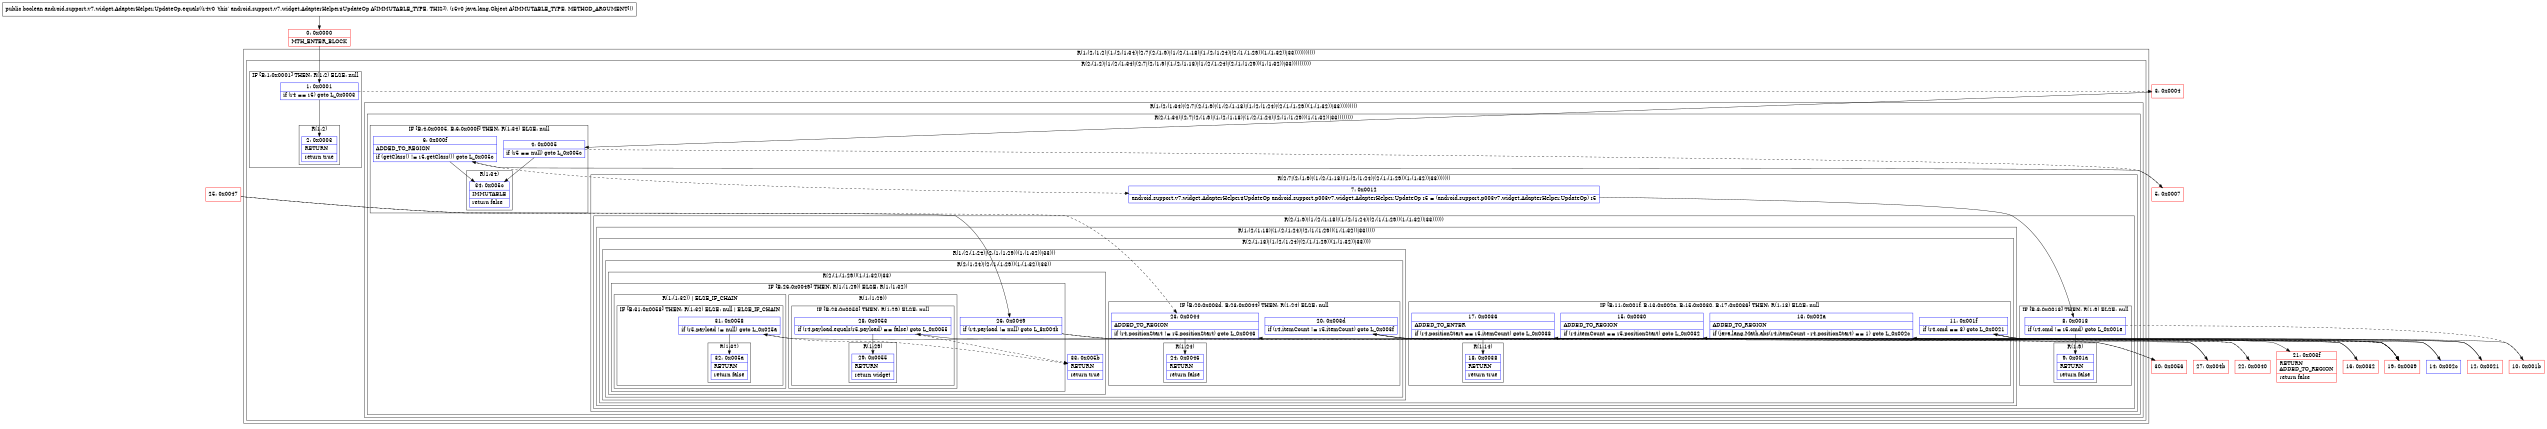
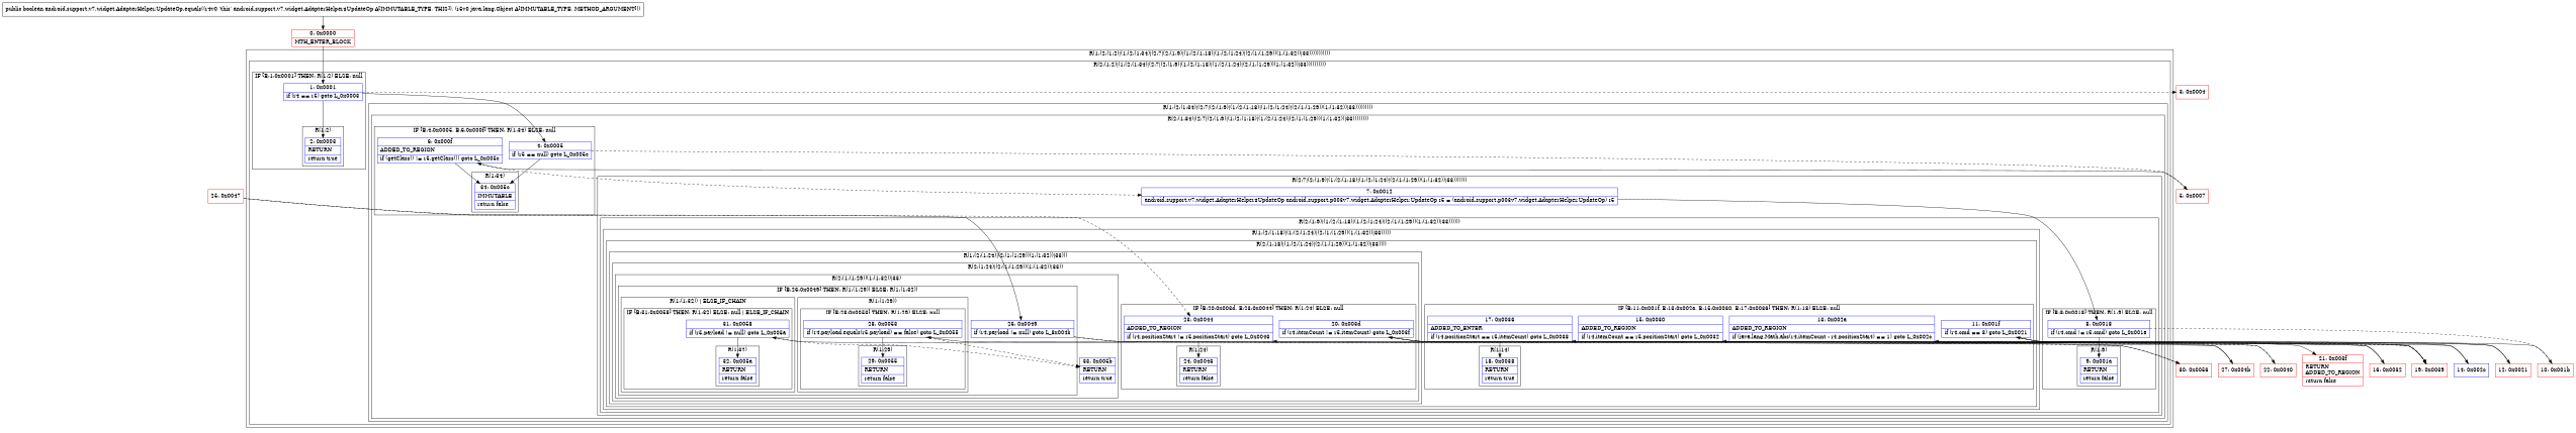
  digraph {
    node [color=blue shape=record]
    n1 [label="{2\:\ 0x0003|RETURN\l|return true\l}"]
    n2 [label="{1\:\ 0x0001|if (r4 == r5) goto L_0x0003\l}"]
    n3 [label="{34\:\ 0x005c|IMMUTABLE\l|return false\l}"]
    n4 [label="{4\:\ 0x0005|if (r5 == null) goto L_0x005c\l}"]
    n5 [label="{6\:\ 0x000f|ADDED_TO_REGION\l|if (getClass() != r5.getClass()) goto L_0x005c\l}"]
    n6 [label="{9\:\ 0x001a|RETURN\l|return false\l}"]
    n7 [label="{8\:\ 0x0018|if (r4.cmd != r5.cmd) goto L_0x001a\l}"]
    n8 [label="{18\:\ 0x0038|RETURN\l|return true\l}"]
    n9 [label="{11\:\ 0x001f|if (r4.cmd == 8) goto L_0x0021\l}"]
    n10 [label="{13\:\ 0x002a|ADDED_TO_REGION\l|if (java.lang.Math.abs(r4.itemCount \- r4.positionStart) == 1) goto L_0x002c\l}"]
    n11 [label="{15\:\ 0x0030|ADDED_TO_REGION\l|if (r4.itemCount == r5.positionStart) goto L_0x0032\l}"]
    n12 [label="{17\:\ 0x0036|ADDED_TO_ENTER\l|if (r4.positionStart == r5.itemCount) goto L_0x0038\l}"]
    n13 [label="{24\:\ 0x0046|RETURN\l|return false\l}"]
    n14 [label="{20\:\ 0x003d|if (r4.itemCount != r5.itemCount) goto L_0x003f\l}"]
    n15 [label="{23\:\ 0x0044|ADDED_TO_REGION\l|if (r4.positionStart != r5.positionStart) goto L_0x0046\l}"]
-   n16 [label="{29\:\ 0x0055|RETURN\l|return widget\l}"]
+   n16 [label="{29\:\ 0x0055|RETURN\l|return false\l}"]
    n17 [label="{28\:\ 0x0053|if (r4.payload.equals(r5.payload) == false) goto L_0x0055\l}"]
    n18 [label="{32\:\ 0x005a|RETURN\l|return false\l}"]
-   n19 [label="{31\:\ 0x0058|if (r5.payload != null) goto L_0x025a\l}"]
+   n19 [label="{31\:\ 0x0058|if (r5.payload != null) goto L_0x005a\l}"]
    n20 [label="{26\:\ 0x0049|if (r4.payload != null) goto L_8x004b\l}"]
    n21 [label="{33\:\ 0x005b|RETURN\l|return true\l}"]
    n22 [label="{7\:\ 0x0012|android.support.v7.widget.AdapterHelper$UpdateOp android.support.p003v7.widget.AdapterHelper.UpdateOp r5 = (android.support.p003v7.widget.AdapterHelper.UpdateOp) r5\l}"]
    n23 [color=red label="{3\:\ 0x0004}"]
    n24 [color=red label="{5\:\ 0x0007}"]
    n25 [color=red label="{10\:\ 0x001b}"]
    n26 [color=red label="{12\:\ 0x0021}"]
    n27 [color=red label="{19\:\ 0x0039}"]
    n28 [label="{14\:\ 0x002c}"]
    n29 [color=red label="{16\:\ 0x0032}"]
    n30 [color=red label="{21\:\ 0x003f|RETURN\lADDED_TO_REGION\l|return false\l}"]
    n31 [color=red label="{22\:\ 0x0040}"]
    n32 [color=red label="{27\:\ 0x004b}"]
    n33 [color=red label="{30\:\ 0x0056}"]
    n34 [color=red label="{25\:\ 0x0047}"]
    n35 [color=red label="{0\:\ 0x0000|MTH_ENTER_BLOCK\l}"]
    n36 [label="{public boolean android.support.v7.widget.AdapterHelper.UpdateOp.equals((r4v0 'this' android.support.v7.widget.AdapterHelper$UpdateOp A[IMMUTABLE_TYPE, THIS]), (r5v0 java.lang.Object A[IMMUTABLE_TYPE, METHOD_ARGUMENT])) }" color=""]
    subgraph cluster_1 {
      label="R(1:(2:(1:2)|(1:(2:(1:34)|(2:7|(2:(1:9)|(1:(2:(1:18)|(1:(2:(1:24)|(2:(1:(1:29))(1:(1:32))|33)))))))))))"
      subgraph cluster_2 {
        label="R(2:(1:2)|(1:(2:(1:34)|(2:7|(2:(1:9)|(1:(2:(1:18)|(1:(2:(1:24)|(2:(1:(1:29))(1:(1:32))|33))))))))))"
        subgraph cluster_3 {
          label="IF [B:1:0x0001] THEN: R(1:2) ELSE: null"
          n2
          subgraph cluster_4 {
            label="R(1:2)"
            n1
          }
        }
        subgraph cluster_5 {
          label="R(1:(2:(1:34)|(2:7|(2:(1:9)|(1:(2:(1:18)|(1:(2:(1:24)|(2:(1:(1:29))(1:(1:32))|33)))))))))"
          subgraph cluster_6 {
            label="R(2:(1:34)|(2:7|(2:(1:9)|(1:(2:(1:18)|(1:(2:(1:24)|(2:(1:(1:29))(1:(1:32))|33))))))))"
            subgraph cluster_7 {
              label="IF [B:4:0x0005, B:6:0x000f] THEN: R(1:34) ELSE: null"
              n4
              n5
              subgraph cluster_8 {
                label="R(1:34)"
                n3
              }
            }
            subgraph cluster_9 {
              label="R(2:7|(2:(1:9)|(1:(2:(1:18)|(1:(2:(1:24)|(2:(1:(1:29))(1:(1:32))|33)))))))"
              n22
              subgraph cluster_10 {
                label="R(2:(1:9)|(1:(2:(1:18)|(1:(2:(1:24)|(2:(1:(1:29))(1:(1:32))|33))))))"
                subgraph cluster_11 {
                  label="IF [B:8:0x0018] THEN: R(1:9) ELSE: null"
                  n7
                  subgraph cluster_12 {
                    label="R(1:9)"
                    n6
                  }
                }
                subgraph cluster_13 {
                  label="R(1:(2:(1:18)|(1:(2:(1:24)|(2:(1:(1:29))(1:(1:32))|33)))))"
                  subgraph cluster_14 {
                    label="R(2:(1:18)|(1:(2:(1:24)|(2:(1:(1:29))(1:(1:32))|33))))"
                    subgraph cluster_15 {
                      label="IF [B:11:0x001f, B:13:0x002a, B:15:0x0030, B:17:0x0036] THEN: R(1:18) ELSE: null"
                      n9
                      n10
                      n11
                      n12
                      subgraph cluster_16 {
                        label="R(1:14)"
                        n8
                      }
                    }
                    subgraph cluster_17 {
                      label="R(1:(2:(1:24)|(2:(1:(1:29))(1:(1:32))|33)))"
                      subgraph cluster_18 {
                        label="R(2:(1:24)|(2:(1:(1:29))(1:(1:32))|33))"
                        subgraph cluster_19 {
                          label="IF [B:20:0x003d, B:23:0x0044] THEN: R(1:24) ELSE: null"
                          n14
                          n15
                          subgraph cluster_20 {
                            label="R(1:24)"
                            n13
                          }
                        }
                        subgraph cluster_21 {
                          label="R(2:(1:(1:29))(1:(1:32))|33)"
                          n21
                          subgraph cluster_22 {
                            label="IF [B:26:0x0049] THEN: R(1:(1:29)) ELSE: R(1:(1:32))"
                            n20
                            subgraph cluster_23 {
                              label="R(1:(1:29))"
                              subgraph cluster_24 {
                                label="IF [B:28:0x0053] THEN: R(1:29) ELSE: null"
                                n17
                                subgraph cluster_25 {
                                  label="R(1:29)"
                                  n16
                                }
                              }
                            }
                            subgraph cluster_26 {
                              label="R(1:(1:32)) | ELSE_IF_CHAIN\l"
                              subgraph cluster_27 {
                                label="IF [B:31:0x0058] THEN: R(1:32) ELSE: null | ELSE_IF_CHAIN\l"
                                n19
                                subgraph cluster_28 {
                                  label="R(1:32)"
                                  n18
                                }
                              }
                            }
                          }
                        }
                      }
                    }
                  }
                }
              }
            }
          }
        }
      }
    }
    n2 -> n1
    n2 -> n23 [style=dashed]
    n4 -> n3
    n4 -> n24 [style=dashed]
    n5 -> n3
    n5 -> n22 [style=dashed]
    n7 -> n6
    n7 -> n25 [style=dashed]
    n9 -> n26
    n9 -> n27 [style=dashed]
-   n10 -> n27 [style=solid]
+   n10 -> n27 [style=dashed]
    n10 -> n28
    n11 -> n27 [style=dashed]
    n11 -> n29
    n12 -> n8
    n12 -> n27 [style=dashed]
    n14 -> n30
    n14 -> n31 [style=dashed]
    n15 -> n13
    n17 -> n16
    n17 -> n21 [style=dashed]
    n19 -> n18
    n19 -> n21 [style=dashed]
    n20 -> n32
    n20 -> n33 [style=dashed]
    n22 -> n7
-   n23 -> n4
+   n2 -> n4
    n24 -> n5
    n25 -> n9
    n26 -> n10
    n27 -> n14
    n28 -> n11
    n29 -> n12
    n31 -> n15
    n32 -> n17
    n33 -> n19
    n34 -> n15 [style=dashed]
    n34 -> n20
    n35 -> n2
    n36 -> n35
  }
